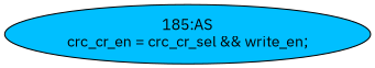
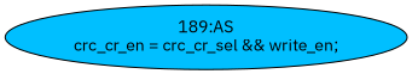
  strict digraph {
    fontname="IBM Plex Sans"
-   n1 [ast="<pyverilog.vparser.ast.Assign object at 0x7fba378b3c10>" def_var="['crc_cr_en']" fillcolor=deepskyblue label="185:AS\ncrc_cr_en = crc_cr_sel && write_en;" statements="[]" style=filled typ=Assign use_var="['crc_cr_sel', 'write_en']" fontname="IBM Plex Sans"]
+   n1 [ast="<pyverilog.vparser.ast.Assign object at 0x7fba378b3c10>" def_var="['crc_cr_en']" fillcolor=deepskyblue label="189:AS\ncrc_cr_en = crc_cr_sel && write_en;" statements="[]" style=filled typ=Assign use_var="['crc_cr_sel', 'write_en']" fontname="IBM Plex Sans"]
  }
